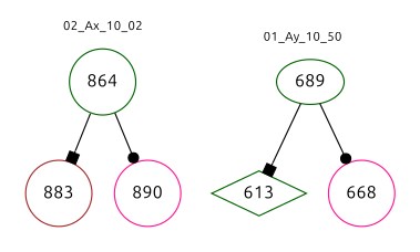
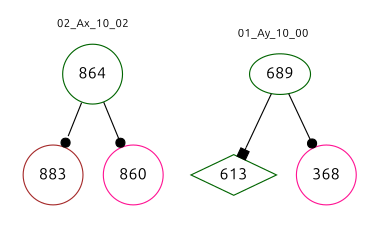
  digraph {
    fontname=Ubuntu
    node [color=darkgreen fontname=Ubuntu shape=circle]
    edge [arrowhead=box color=black fontname=Ubuntu]
    n1 [label=864]
    n2 [color=brown label=883]
-   n3 [color=deeppink label=890]
+   n3 [color=deeppink label=860]
    n4 [label=689 shape=ellipse]
    n5 [label=613 shape=diamond]
-   n6 [color=deeppink label=668]
+   n6 [color=deeppink label=368]
    subgraph cluster_1 {
      color=white
      fontsize=10
      label="02_Ax_10_02"
      n1
      n2
      n3
    }
    subgraph cluster_2 {
      color=white
      fontsize=10
-     label="01_Ay_10_50"
+     label="01_Ay_10_00"
      n4
      n5
      n6
    }
-   n1 -> n2
+   n1 -> n2 [arrowhead=dot]
    n1 -> n3 [arrowhead=dot]
    n4 -> n5
    n4 -> n6 [arrowhead=dot]
  }
